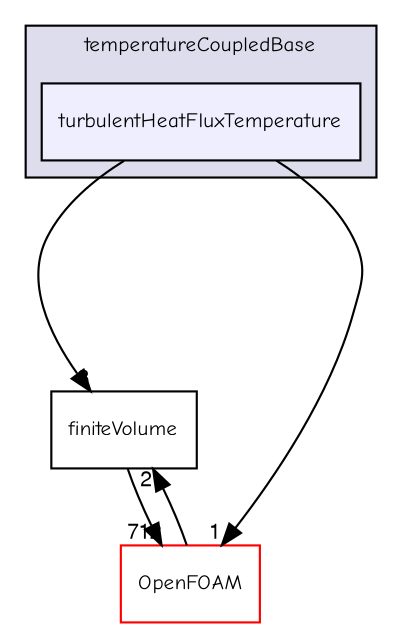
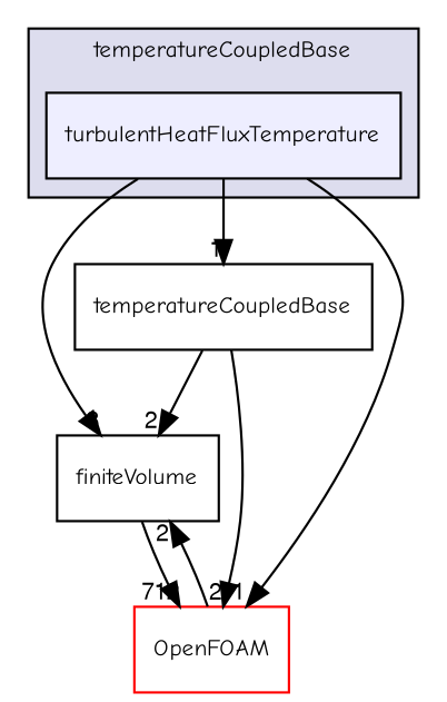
  digraph {
    compound=true
    fontname="Comic Neue"
    node [fontname="Comic Neue" fontsize=10 shape=box]
    edge [fontname="Comic Neue" headlabel=2 labeldistance=1.5 labelfontname=FreeSans labelfontsize=10]
    n1 [fillcolor="#eeeeff" label=turbulentHeatFluxTemperature pencolor=black style=filled]
    n2 [color=black label=finiteVolume]
+   n3 [label=temperatureCoupledBase]
    n4 [color=red label=OpenFOAM]
    subgraph cluster_1 {
      bgcolor="#ddddee"
      fontsize=10
      label=temperatureCoupledBase
      pencolor=black
      n1
    }
    n1 -> n2 [headlabel=3]
+   n1 -> n3 [headlabel=1]
    n1 -> n4 [headlabel=1]
    n2 -> n4 [headlabel=712]
+   n3 -> n2
+   n3 -> n4
    n4 -> n2
  }
